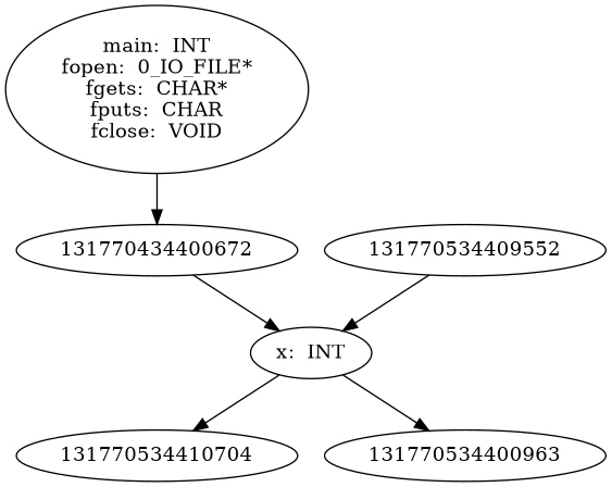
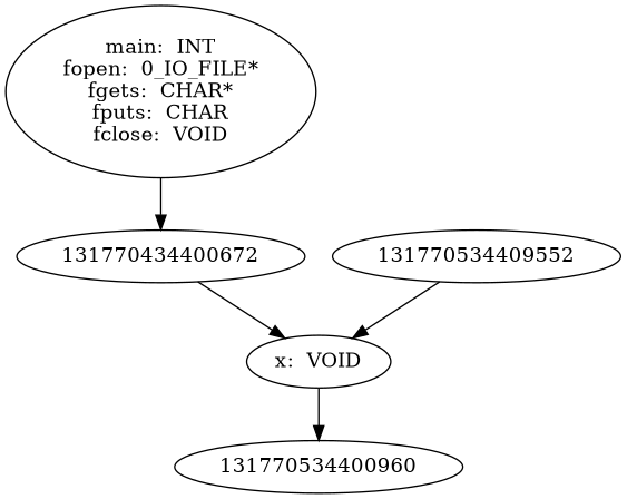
  digraph {
    n1 [label="main:  INT\nfopen:  0_IO_FILE*\nfgets:  CHAR*\nfputs:  CHAR\nfclose:  VOID"]
    n2 [label=131770434400672]
-   n3 [label="x:  INT"]
-   131770534410704
-   131770534400960 [label=131770534400963]
+   n3 [label="x:  VOID"]
+   131770534400960
    131770534409552
    n1 -> n2
    n2 -> n3
-   n3 -> 131770534410704
    n3 -> 131770534400960
    131770534409552 -> n3
  }
